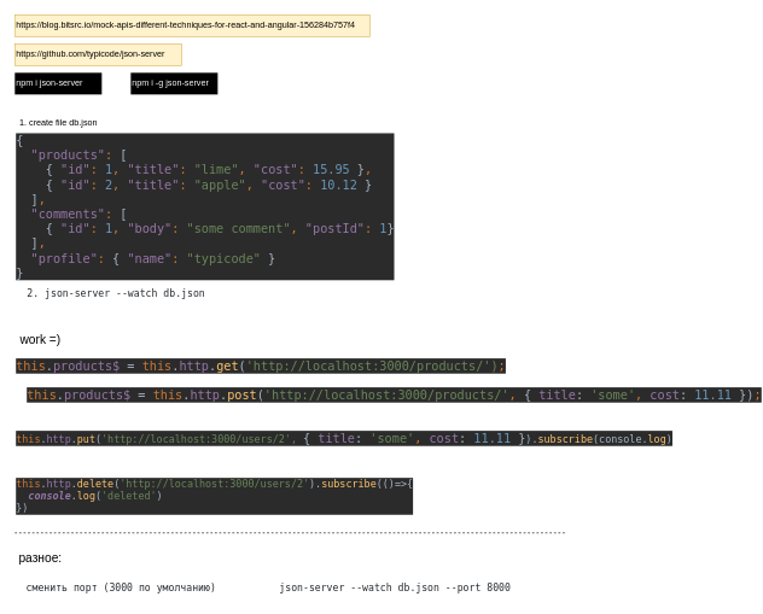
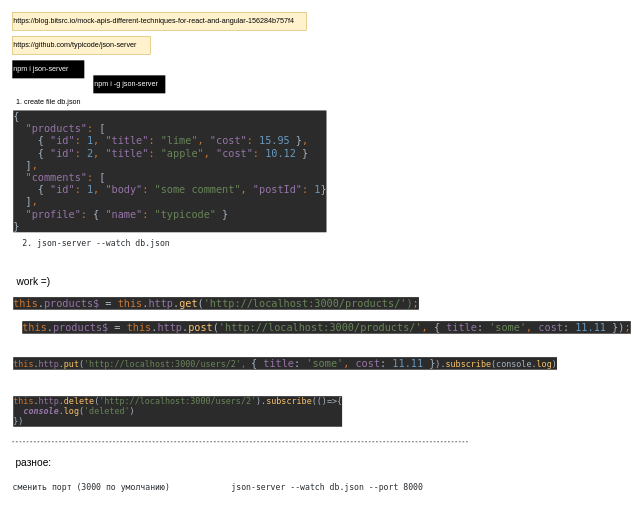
  <mxCell id="0" />
  <mxCell id="1" parent="0" />
  <mxCell id="2" value="https://blog.bitsrc.io/mock-apis-different-techniques-for-react-and-angular-156284b757f4" style="text;whiteSpace=wrap;html=1;fillColor=#fff2cc;strokeColor=#d6b656;" parent="1" vertex="1"><mxGeometry x="20" y="20" width="490" height="30" as="geometry" /></mxCell>
  <mxCell id="3" value="npm i json-server" style="text;whiteSpace=wrap;html=1;fillColor=#000000;fontColor=#FFFFFF;" parent="1" vertex="1"><mxGeometry x="20" y="100" width="120" height="30" as="geometry" /></mxCell>
  <mxCell id="4" value="https://github.com/typicode/json-server" style="text;whiteSpace=wrap;html=1;fillColor=#fff2cc;strokeColor=#d6b656;" parent="1" vertex="1"><mxGeometry x="20" y="60" width="230" height="30" as="geometry" /></mxCell>
  <mxCell id="5" value="1. create file db.json" style="text;html=1;align=center;verticalAlign=middle;resizable=0;points=[];autosize=1;fontColor=#000000;" parent="1" vertex="1"><mxGeometry x="20" y="160" width="120" height="20" as="geometry" /></mxCell>
  <mxCell id="6" value="&lt;pre style=&quot;box-sizing: border-box ; font-family: , &amp;quot;consolas&amp;quot; , &amp;quot;liberation mono&amp;quot; , &amp;quot;menlo&amp;quot; , monospace ; font-size: 13.6px ; margin-top: 0px ; margin-bottom: 0px ; overflow-wrap: normal ; padding: 16px ; overflow: auto ; line-height: 1.45 ; border-radius: 6px ; word-break: normal ; color: rgb(36 , 41 , 46) ; font-style: normal ; font-weight: 400 ; letter-spacing: normal ; text-indent: 0px ; text-transform: none ; word-spacing: 0px&quot;&gt;2. json-server --watch db.json&lt;/pre&gt;" style="text;whiteSpace=wrap;html=1;fontSize=15;fontColor=#000000;verticalAlign=middle;align=center;labelPosition=center;verticalLabelPosition=middle;spacing=0;strokeWidth=1;" parent="1" vertex="1"><mxGeometry x="20" y="390" width="280" height="30" as="geometry" /></mxCell>
  <mxCell id="7" value="&lt;pre style=&quot;background-color: rgb(43, 43, 43); color: rgb(169, 183, 198); font-family: &amp;quot;jetbrains mono&amp;quot;, monospace; font-size: 17px;&quot;&gt;{&lt;br style=&quot;font-size: 17px;&quot;&gt;  &lt;span style=&quot;color: rgb(152, 118, 170); font-size: 17px;&quot;&gt;&quot;products&quot;&lt;/span&gt;&lt;span style=&quot;color: rgb(204, 120, 50); font-size: 17px;&quot;&gt;: &lt;/span&gt;[&lt;br style=&quot;font-size: 17px;&quot;&gt;    { &lt;span style=&quot;color: rgb(152, 118, 170); font-size: 17px;&quot;&gt;&quot;id&quot;&lt;/span&gt;&lt;span style=&quot;color: rgb(204, 120, 50); font-size: 17px;&quot;&gt;: &lt;/span&gt;&lt;span style=&quot;color: rgb(104, 151, 187); font-size: 17px;&quot;&gt;1&lt;/span&gt;&lt;span style=&quot;color: rgb(204, 120, 50); font-size: 17px;&quot;&gt;, &lt;/span&gt;&lt;span style=&quot;color: rgb(152, 118, 170); font-size: 17px;&quot;&gt;&quot;title&quot;&lt;/span&gt;&lt;span style=&quot;color: rgb(204, 120, 50); font-size: 17px;&quot;&gt;: &lt;/span&gt;&lt;span style=&quot;color: rgb(106, 135, 89); font-size: 17px;&quot;&gt;&quot;lime&quot;&lt;/span&gt;&lt;span style=&quot;color: rgb(204, 120, 50); font-size: 17px;&quot;&gt;, &lt;/span&gt;&lt;span style=&quot;color: rgb(152, 118, 170); font-size: 17px;&quot;&gt;&quot;cost&quot;&lt;/span&gt;&lt;span style=&quot;color: rgb(204, 120, 50); font-size: 17px;&quot;&gt;: &lt;/span&gt;&lt;span style=&quot;color: rgb(104, 151, 187); font-size: 17px;&quot;&gt;15.95 &lt;/span&gt;}&lt;span style=&quot;color: rgb(204, 120, 50); font-size: 17px;&quot;&gt;,&lt;br style=&quot;font-size: 17px;&quot;&gt;&lt;/span&gt;&lt;span style=&quot;color: rgb(204, 120, 50); font-size: 17px;&quot;&gt;    &lt;/span&gt;{ &lt;span style=&quot;color: rgb(152, 118, 170); font-size: 17px;&quot;&gt;&quot;id&quot;&lt;/span&gt;&lt;span style=&quot;color: rgb(204, 120, 50); font-size: 17px;&quot;&gt;: &lt;/span&gt;&lt;span style=&quot;color: rgb(104, 151, 187); font-size: 17px;&quot;&gt;2&lt;/span&gt;&lt;span style=&quot;color: rgb(204, 120, 50); font-size: 17px;&quot;&gt;, &lt;/span&gt;&lt;span style=&quot;color: rgb(152, 118, 170); font-size: 17px;&quot;&gt;&quot;title&quot;&lt;/span&gt;&lt;span style=&quot;color: rgb(204, 120, 50); font-size: 17px;&quot;&gt;: &lt;/span&gt;&lt;span style=&quot;color: rgb(106, 135, 89); font-size: 17px;&quot;&gt;&quot;apple&quot;&lt;/span&gt;&lt;span style=&quot;color: rgb(204, 120, 50); font-size: 17px;&quot;&gt;, &lt;/span&gt;&lt;span style=&quot;color: rgb(152, 118, 170); font-size: 17px;&quot;&gt;&quot;cost&quot;&lt;/span&gt;&lt;span style=&quot;color: rgb(204, 120, 50); font-size: 17px;&quot;&gt;: &lt;/span&gt;&lt;span style=&quot;color: rgb(104, 151, 187); font-size: 17px;&quot;&gt;10.12 &lt;/span&gt;}&lt;br style=&quot;font-size: 17px;&quot;&gt;  ]&lt;span style=&quot;color: rgb(204, 120, 50); font-size: 17px;&quot;&gt;,&lt;br style=&quot;font-size: 17px;&quot;&gt;&lt;/span&gt;&lt;span style=&quot;color: rgb(204, 120, 50); font-size: 17px;&quot;&gt;  &lt;/span&gt;&lt;span style=&quot;color: rgb(152, 118, 170); font-size: 17px;&quot;&gt;&quot;comments&quot;&lt;/span&gt;&lt;span style=&quot;color: rgb(204, 120, 50); font-size: 17px;&quot;&gt;: &lt;/span&gt;[&lt;br style=&quot;font-size: 17px;&quot;&gt;    { &lt;span style=&quot;color: rgb(152, 118, 170); font-size: 17px;&quot;&gt;&quot;id&quot;&lt;/span&gt;&lt;span style=&quot;color: rgb(204, 120, 50); font-size: 17px;&quot;&gt;: &lt;/span&gt;&lt;span style=&quot;color: rgb(104, 151, 187); font-size: 17px;&quot;&gt;1&lt;/span&gt;&lt;span style=&quot;color: rgb(204, 120, 50); font-size: 17px;&quot;&gt;, &lt;/span&gt;&lt;span style=&quot;color: rgb(152, 118, 170); font-size: 17px;&quot;&gt;&quot;body&quot;&lt;/span&gt;&lt;span style=&quot;color: rgb(204, 120, 50); font-size: 17px;&quot;&gt;: &lt;/span&gt;&lt;span style=&quot;color: rgb(106, 135, 89); font-size: 17px;&quot;&gt;&quot;some comment&quot;&lt;/span&gt;&lt;span style=&quot;color: rgb(204, 120, 50); font-size: 17px;&quot;&gt;, &lt;/span&gt;&lt;span style=&quot;color: rgb(152, 118, 170); font-size: 17px;&quot;&gt;&quot;postId&quot;&lt;/span&gt;&lt;span style=&quot;color: rgb(204, 120, 50); font-size: 17px;&quot;&gt;: &lt;/span&gt;&lt;span style=&quot;color: rgb(104, 151, 187); font-size: 17px;&quot;&gt;1&lt;/span&gt;}&lt;br style=&quot;font-size: 17px;&quot;&gt;  ]&lt;span style=&quot;color: rgb(204, 120, 50); font-size: 17px;&quot;&gt;,&lt;br style=&quot;font-size: 17px;&quot;&gt;&lt;/span&gt;&lt;span style=&quot;color: rgb(204, 120, 50); font-size: 17px;&quot;&gt;  &lt;/span&gt;&lt;span style=&quot;color: rgb(152, 118, 170); font-size: 17px;&quot;&gt;&quot;profile&quot;&lt;/span&gt;&lt;span style=&quot;color: rgb(204, 120, 50); font-size: 17px;&quot;&gt;: &lt;/span&gt;{ &lt;span style=&quot;color: rgb(152, 118, 170); font-size: 17px;&quot;&gt;&quot;name&quot;&lt;/span&gt;&lt;span style=&quot;color: rgb(204, 120, 50); font-size: 17px;&quot;&gt;: &lt;/span&gt;&lt;span style=&quot;color: rgb(106, 135, 89); font-size: 17px;&quot;&gt;&quot;typicode&quot; &lt;/span&gt;}&lt;br style=&quot;font-size: 17px;&quot;&gt;}&lt;/pre&gt;" style="text;whiteSpace=wrap;html=1;fontSize=17;fontColor=#000000;verticalAlign=middle;" parent="1" vertex="1"><mxGeometry x="20" y="180" width="530" height="210" as="geometry" /></mxCell>
  <mxCell id="8" value="work =)" style="text;html=1;align=center;verticalAlign=middle;resizable=0;points=[];autosize=1;fontSize=17;fontColor=#000000;" parent="1" vertex="1"><mxGeometry x="20" y="455" width="70" height="30" as="geometry" /></mxCell>
  <mxCell id="9" value="&lt;pre style=&quot;background-color: rgb(43 , 43 , 43) ; font-family: &amp;#34;jetbrains mono&amp;#34; , monospace&quot;&gt;&lt;span style=&quot;color: rgb(169 , 183 , 198)&quot;&gt;&lt;span style=&quot;color: #cc7832&quot;&gt;this&lt;/span&gt;.&lt;span style=&quot;color: #9876aa&quot;&gt;products$ &lt;/span&gt;= &lt;span style=&quot;color: #cc7832&quot;&gt;this&lt;/span&gt;.&lt;span style=&quot;color: #9876aa&quot;&gt;http&lt;/span&gt;.&lt;/span&gt;&lt;font color=&quot;#ffc66d&quot;&gt;post&lt;/font&gt;&lt;font color=&quot;#a9b7c6&quot;&gt;(&lt;/font&gt;&lt;span style=&quot;color: rgb(106 , 135 , 89)&quot;&gt;'http://localhost:3000/products/'&lt;/span&gt;&lt;span style=&quot;color: rgb(204 , 120 , 50)&quot;&gt;, &lt;/span&gt;&lt;font color=&quot;#a9b7c6&quot;&gt;{ &lt;/font&gt;&lt;span style=&quot;color: rgb(152 , 118 , 170)&quot;&gt;title&lt;/span&gt;&lt;font color=&quot;#a9b7c6&quot;&gt;: &lt;/font&gt;&lt;span style=&quot;color: rgb(106 , 135 , 89)&quot;&gt;'some'&lt;/span&gt;&lt;span style=&quot;color: rgb(204 , 120 , 50)&quot;&gt;, &lt;/span&gt;&lt;span style=&quot;color: rgb(152 , 118 , 170)&quot;&gt;cost&lt;/span&gt;&lt;font color=&quot;#a9b7c6&quot;&gt;: &lt;/font&gt;&lt;span style=&quot;color: rgb(104 , 151 , 187)&quot;&gt;11.11 &lt;/span&gt;&lt;font color=&quot;#a9b7c6&quot;&gt;})&lt;/font&gt;&lt;span style=&quot;color: rgb(204 , 120 , 50)&quot;&gt;;&lt;/span&gt;&lt;/pre&gt;" style="text;whiteSpace=wrap;html=1;fontSize=17;fontColor=#000000;verticalAlign=middle;" parent="1" vertex="1"><mxGeometry x="35" y="530" width="550" height="30" as="geometry" /></mxCell>
  <mxCell id="10" value="&lt;pre style=&quot;background-color: rgb(43 , 43 , 43) ; font-family: &amp;#34;jetbrains mono&amp;#34; , monospace&quot;&gt;&lt;span style=&quot;color: rgb(169 , 183 , 198)&quot;&gt;&lt;span style=&quot;color: #cc7832&quot;&gt;this&lt;/span&gt;.&lt;span style=&quot;color: #9876aa&quot;&gt;products$ &lt;/span&gt;= &lt;span style=&quot;color: #cc7832&quot;&gt;this&lt;/span&gt;.&lt;span style=&quot;color: #9876aa&quot;&gt;http&lt;/span&gt;.&lt;/span&gt;&lt;font color=&quot;#ffc66d&quot;&gt;get&lt;/font&gt;&lt;font color=&quot;#a9b7c6&quot;&gt;(&lt;/font&gt;&lt;span style=&quot;color: rgb(106 , 135 , 89)&quot;&gt;'http://localhost:3000/products/')&lt;/span&gt;&lt;span style=&quot;color: rgb(204 , 120 , 50)&quot;&gt;;&lt;/span&gt;&lt;/pre&gt;" style="text;whiteSpace=wrap;html=1;fontSize=17;fontColor=#000000;verticalAlign=middle;" parent="1" vertex="1"><mxGeometry x="20" y="490" width="550" height="30" as="geometry" /></mxCell>
  <mxCell id="11" value="разное:" style="text;html=1;align=center;verticalAlign=middle;resizable=0;points=[];autosize=1;fontSize=17;fontColor=#000000;" parent="1" vertex="1"><mxGeometry x="20" y="755.5" width="70" height="30" as="geometry" /></mxCell>
  <mxCell id="12" value="" style="endArrow=none;dashed=1;html=1;fontSize=17;fontColor=#000000;" parent="1" edge="1"><mxGeometry width="50" height="50" relative="1" as="geometry"><mxPoint x="20" y="735.5" as="sourcePoint" /><mxPoint x="780" y="735.5" as="targetPoint" /></mxGeometry></mxCell>
- <mxCell id="13" value="&lt;pre style=&quot;box-sizing: border-box ; font-family: , &amp;#34;consolas&amp;#34; , &amp;#34;liberation mono&amp;#34; , &amp;#34;menlo&amp;#34; , monospace ; font-size: 13.6px ; margin-top: 0px ; margin-bottom: 0px ; overflow-wrap: normal ; padding: 16px ; overflow: auto ; line-height: 1.45 ; border-radius: 6px ; word-break: normal ; color: rgb(36 , 41 , 46) ; font-style: normal ; font-weight: 400 ; letter-spacing: normal ; text-indent: 0px ; text-transform: none ; word-spacing: 0px&quot;&gt;сменить порт (3000 по умолчанию)&lt;/pre&gt;" style="text;whiteSpace=wrap;html=1;fontSize=15;fontColor=#000000;verticalAlign=middle;align=left;labelPosition=center;verticalLabelPosition=middle;spacing=0;strokeWidth=1;" parent="1" vertex="1"><mxGeometry x="20" y="795.5" width="290" height="30" as="geometry" /></mxCell>
+ <mxCell id="13" value="&lt;pre style=&quot;box-sizing: border-box ; font-family: , &amp;#34;consolas&amp;#34; , &amp;#34;liberation mono&amp;#34; , &amp;#34;menlo&amp;#34; , monospace ; font-size: 13.6px ; margin-top: 0px ; margin-bottom: 0px ; overflow-wrap: normal ; padding: 16px ; overflow: auto ; line-height: 1.45 ; border-radius: 6px ; word-break: normal ; color: rgb(36 , 41 , 46) ; font-style: normal ; font-weight: 400 ; letter-spacing: normal ; text-indent: 0px ; text-transform: none ; word-spacing: 0px&quot;&gt;сменить порт (3000 по умолчанию)&lt;/pre&gt;" style="text;whiteSpace=wrap;html=1;fontSize=15;fontColor=#000000;verticalAlign=middle;align=left;labelPosition=center;verticalLabelPosition=middle;spacing=0;strokeWidth=1;" parent="1" vertex="1"><mxGeometry x="5" y="795.5" width="290" height="30" as="geometry" /></mxCell>
  <mxCell id="14" value="&lt;pre style=&quot;box-sizing: border-box ; font-family: , &amp;#34;consolas&amp;#34; , &amp;#34;liberation mono&amp;#34; , &amp;#34;menlo&amp;#34; , monospace ; font-size: 13.6px ; margin-top: 0px ; margin-bottom: 0px ; overflow-wrap: normal ; padding: 16px ; overflow: auto ; line-height: 1.45 ; border-radius: 6px ; word-break: normal ; color: rgb(36 , 41 , 46) ; font-style: normal ; font-weight: 400 ; letter-spacing: normal ; text-indent: 0px ; text-transform: none ; word-spacing: 0px&quot;&gt;json-server --watch db.json --port 8000&lt;/pre&gt;" style="text;whiteSpace=wrap;html=1;fontSize=15;fontColor=#000000;verticalAlign=middle;align=center;labelPosition=center;verticalLabelPosition=middle;spacing=0;strokeWidth=1;" parent="1" vertex="1"><mxGeometry x="380" y="795.5" width="330" height="30" as="geometry" /></mxCell>
- <mxCell id="15" value="npm i -g json-server" style="text;whiteSpace=wrap;html=1;fillColor=#000000;fontColor=#FFFFFF;" parent="1" vertex="1"><mxGeometry x="180" y="100" width="120" height="30" as="geometry" /></mxCell>
+ <mxCell id="15" value="npm i -g json-server" style="text;whiteSpace=wrap;html=1;fillColor=#000000;fontColor=#FFFFFF;" parent="1" vertex="1"><mxGeometry x="155" y="125" width="120" height="30" as="geometry" /></mxCell>
  <mxCell id="16" value="&lt;pre style=&quot;background-color: rgb(43 , 43 , 43) ; color: rgb(169 , 183 , 198) ; font-family: &amp;#34;jetbrains mono&amp;#34; , monospace ; font-size: 14px&quot;&gt;&lt;span style=&quot;color: #cc7832&quot;&gt;this&lt;/span&gt;.&lt;span style=&quot;color: #9876aa&quot;&gt;http&lt;/span&gt;.&lt;span style=&quot;color: #ffc66d&quot;&gt;delete&lt;/span&gt;(&lt;span style=&quot;color: #6a8759&quot;&gt;'http://localhost:3000/users/2'&lt;/span&gt;).&lt;span style=&quot;color: #ffc66d&quot;&gt;subscribe&lt;/span&gt;(()=&amp;gt;{&lt;br&gt;  &lt;span style=&quot;color: #9876aa ; font-weight: bold ; font-style: italic&quot;&gt;console&lt;/span&gt;.&lt;span style=&quot;color: #ffc66d&quot;&gt;log&lt;/span&gt;(&lt;span style=&quot;color: #6a8759&quot;&gt;'deleted'&lt;/span&gt;)&lt;br&gt;})&lt;/pre&gt;" style="text;whiteSpace=wrap;html=1;fontColor=#FFFFFF;verticalAlign=middle;" parent="1" vertex="1"><mxGeometry x="20" y="660" width="550" height="50" as="geometry" /></mxCell>
  <mxCell id="17" value="&lt;pre style=&quot;background-color: rgb(43 , 43 , 43) ; color: rgb(169 , 183 , 198) ; font-family: &amp;#34;jetbrains mono&amp;#34; , monospace ; font-size: 14px&quot;&gt;&lt;span style=&quot;color: #cc7832&quot;&gt;this&lt;/span&gt;.&lt;span style=&quot;color: #9876aa&quot;&gt;http&lt;/span&gt;.&lt;span style=&quot;color: #ffc66d&quot;&gt;put&lt;/span&gt;(&lt;span style=&quot;color: #6a8759&quot;&gt;'http://localhost:3000/users/2', &lt;/span&gt;&lt;font color=&quot;#a9b7c6&quot; style=&quot;font-size: 17px&quot;&gt;{ &lt;/font&gt;&lt;span style=&quot;font-size: 17px ; color: rgb(152 , 118 , 170)&quot;&gt;title&lt;/span&gt;&lt;font color=&quot;#a9b7c6&quot; style=&quot;font-size: 17px&quot;&gt;: &lt;/font&gt;&lt;span style=&quot;font-size: 17px ; color: rgb(106 , 135 , 89)&quot;&gt;'some'&lt;/span&gt;&lt;span style=&quot;font-size: 17px ; color: rgb(204 , 120 , 50)&quot;&gt;, &lt;/span&gt;&lt;span style=&quot;font-size: 17px ; color: rgb(152 , 118 , 170)&quot;&gt;cost&lt;/span&gt;&lt;font color=&quot;#a9b7c6&quot; style=&quot;font-size: 17px&quot;&gt;: &lt;/font&gt;&lt;span style=&quot;font-size: 17px ; color: rgb(104 , 151 , 187)&quot;&gt;11.11 &lt;/span&gt;&lt;font color=&quot;#a9b7c6&quot; style=&quot;font-size: 17px&quot;&gt;}&lt;/font&gt;).&lt;span style=&quot;color: rgb(255 , 198 , 109)&quot;&gt;subscribe&lt;/span&gt;&lt;span&gt;(&lt;/span&gt;console&lt;span style=&quot;white-space: normal&quot;&gt;.&lt;/span&gt;&lt;span style=&quot;white-space: normal ; color: rgb(255 , 198 , 109)&quot;&gt;log&lt;/span&gt;&lt;span style=&quot;white-space: normal&quot;&gt;)&lt;/span&gt;&lt;/pre&gt;" style="text;whiteSpace=wrap;html=1;fontColor=#FFFFFF;verticalAlign=middle;" vertex="1" parent="1"><mxGeometry x="20" y="580" width="550" height="50" as="geometry" /></mxCell>
